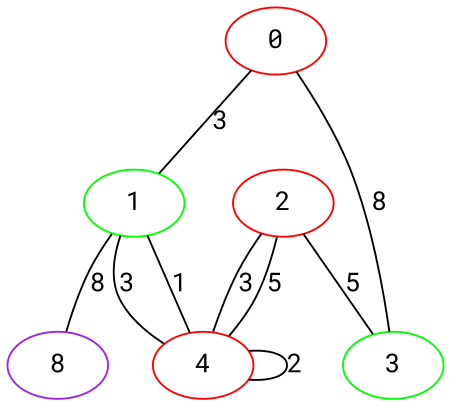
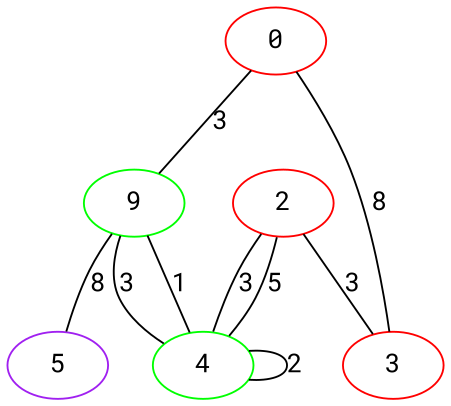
  graph {
    fontname="Roboto Mono"
    node [color=red fontname="Roboto Mono" weight=1]
    edge [fontname="Roboto Mono"]
-   1 [color=green weight=2]
+   1 [color=green weight=2 label=9]
    0
-   3 [color=green]
-   5 [color=purple weight=4 label=8]
-   4 [weight=2]
+   3
+   5 [color=purple weight=4]
+   4 [color=green weight=2]
    2
    1 -- 5 [label=8]
    1 -- 4 [label=3]
    1 -- 4 [label=1]
    0 -- 1 [label=3]
    0 -- 3 [label=8]
    4 -- 4 [label=2]
-   2 -- 3 [label=5]
+   2 -- 3 [label=3]
    2 -- 4 [label=3]
    2 -- 4 [label=5]
  }
